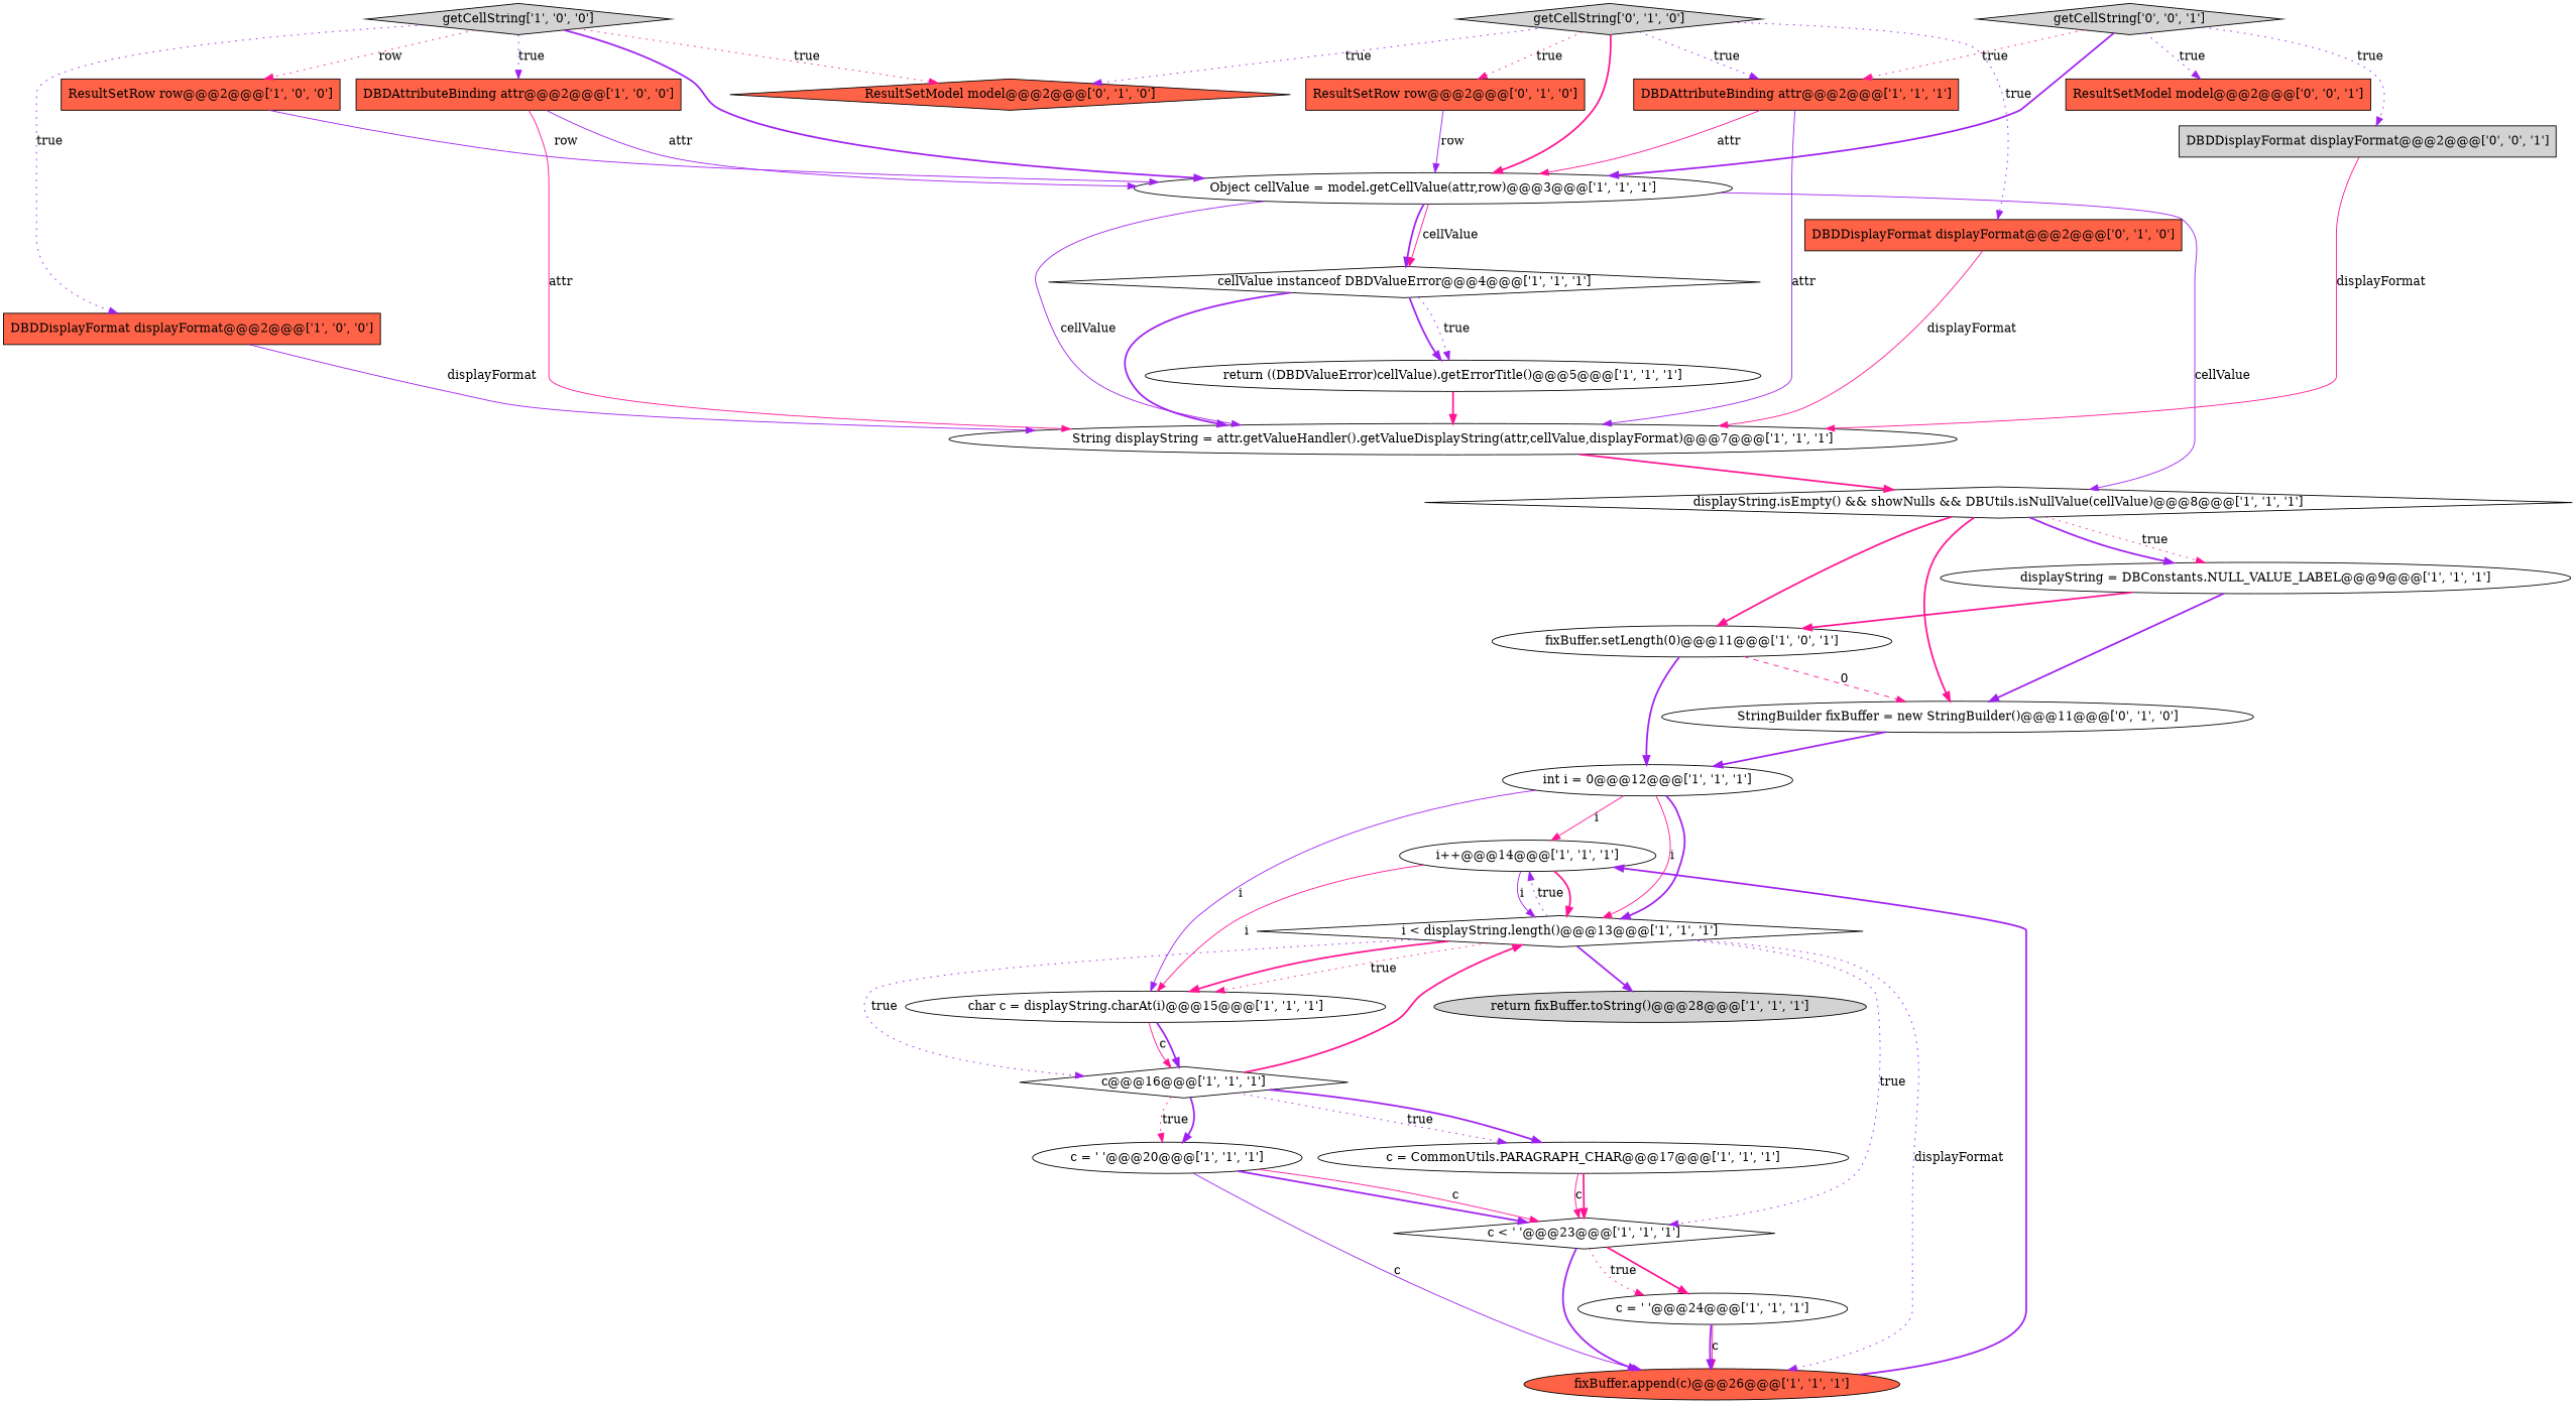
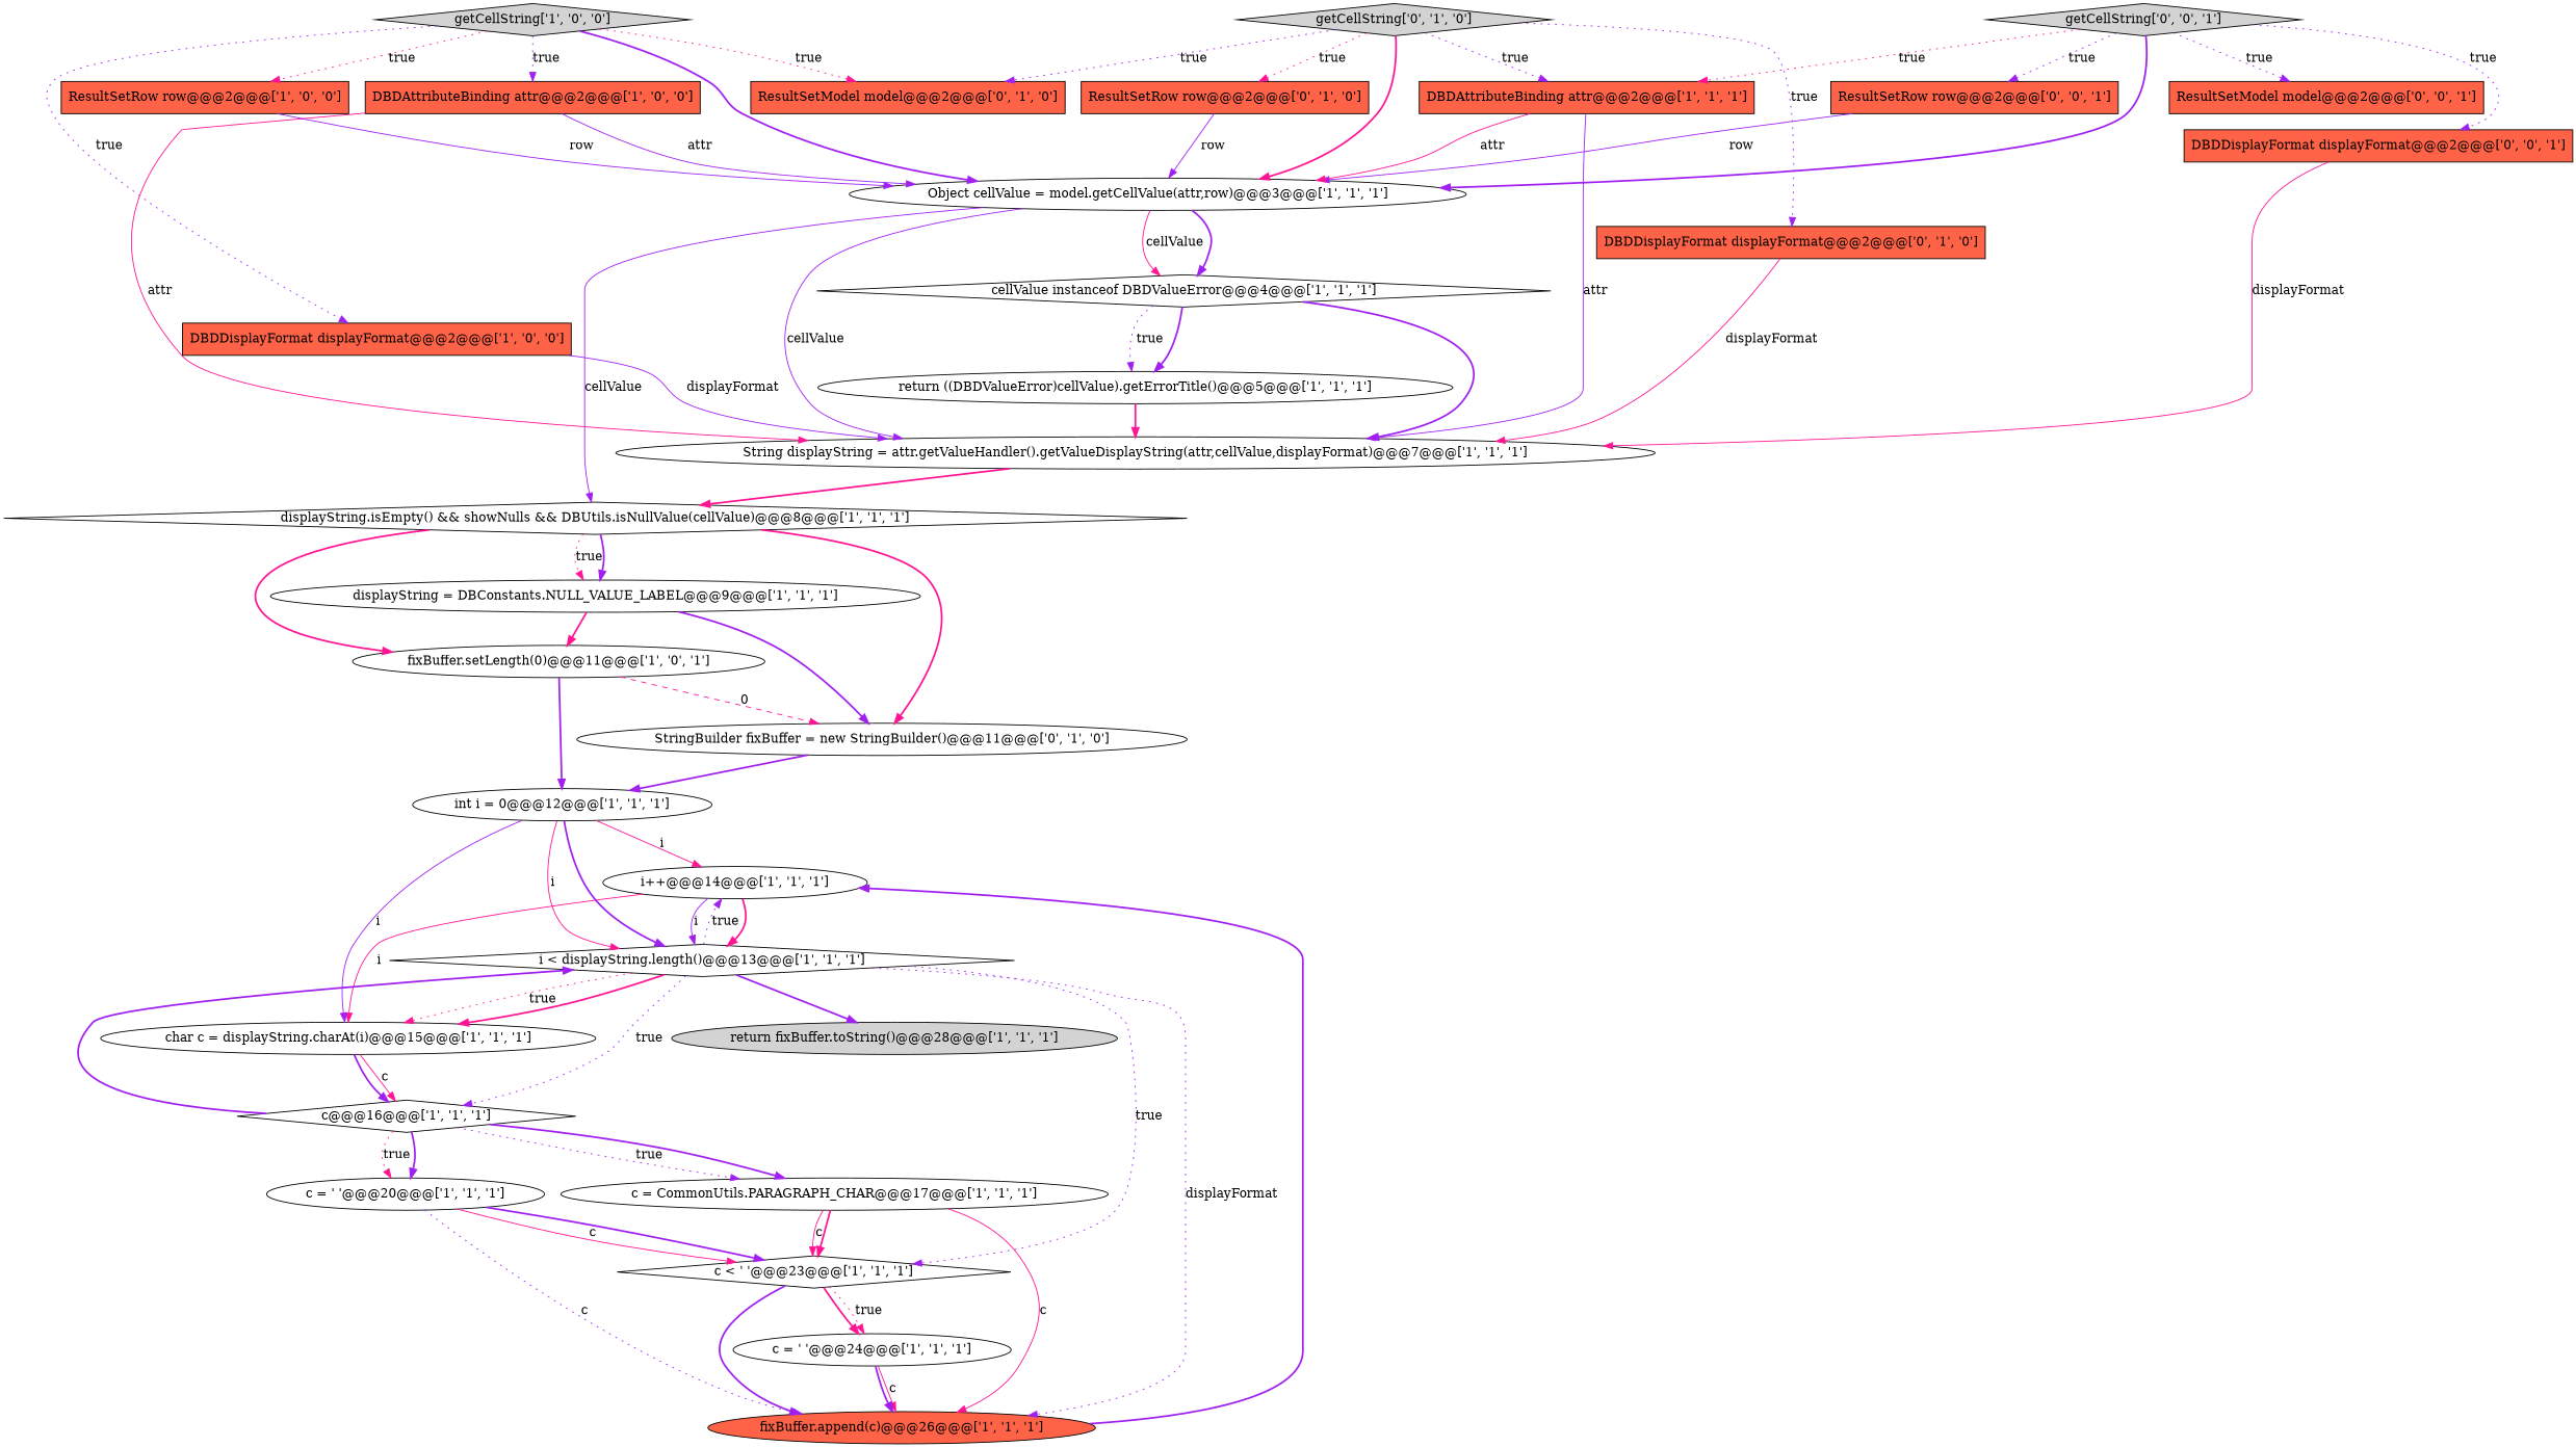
  digraph {
    node [fillcolor=white shape=ellipse style=filled]
    edge [color=purple style=bold]
+   n1 [fillcolor=tomato label="ResultSetRow row@@@2@@@['0', '0', '1']" shape=box]
    n2 [label="Object cellValue = model.getCellValue(attr,row)@@@3@@@['1', '1', '1']"]
    n3 [label="cellValue instanceof DBDValueError@@@4@@@['1', '1', '1']" shape=diamond]
    n4 [label="String displayString = attr.getValueHandler().getValueDisplayString(attr,cellValue,displayFormat)@@@7@@@['1', '1', '1']"]
    n5 [label="displayString.isEmpty() && showNulls && DBUtils.isNullValue(cellValue)@@@8@@@['1', '1', '1']" shape=diamond]
    n6 [label="return ((DBDValueError)cellValue).getErrorTitle()@@@5@@@['1', '1', '1']"]
    n7 [label="c = CommonUtils.PARAGRAPH_CHAR@@@17@@@['1', '1', '1']"]
    n8 [fillcolor=tomato label="fixBuffer.append(c)@@@26@@@['1', '1', '1']"]
    n9 [label="c < ' '@@@23@@@['1', '1', '1']" shape=diamond]
    n10 [label="i++@@@14@@@['1', '1', '1']"]
    n11 [label="c = ' '@@@24@@@['1', '1', '1']"]
    n12 [label="fixBuffer.setLength(0)@@@11@@@['1', '0', '1']"]
    n13 [label="StringBuilder fixBuffer = new StringBuilder()@@@11@@@['0', '1', '0']"]
    n14 [label="int i = 0@@@12@@@['1', '1', '1']"]
    n15 [label="i < displayString.length()@@@13@@@['1', '1', '1']" shape=diamond]
    n16 [label="char c = displayString.charAt(i)@@@15@@@['1', '1', '1']"]
    n17 [label="displayString = DBConstants.NULL_VALUE_LABEL@@@9@@@['1', '1', '1']"]
    n18 [fillcolor=tomato label="ResultSetRow row@@@2@@@['0', '1', '0']" shape=box]
    n19 [fillcolor=tomato label="DBDAttributeBinding attr@@@2@@@['1', '0', '0']" shape=box]
    n20 [label="c@@@16@@@['1', '1', '1']" shape=diamond]
    n21 [fillcolor=lightgray label="return fixBuffer.toString()@@@28@@@['1', '1', '1']"]
    n22 [label="c = ' '@@@20@@@['1', '1', '1']"]
    n23 [fillcolor=lightgray label="getCellString['0', '1', '0']" shape=diamond]
    n24 [fillcolor=tomato label="DBDAttributeBinding attr@@@2@@@['1', '1', '1']" shape=box]
    n25 [fillcolor=tomato label="DBDDisplayFormat displayFormat@@@2@@@['0', '1', '0']" shape=box]
-   n26 [fillcolor=tomato label="ResultSetModel model@@@2@@@['0', '1', '0']" shape=diamond]
+   n26 [fillcolor=tomato label="ResultSetModel model@@@2@@@['0', '1', '0']" shape=box]
    n27 [fillcolor=tomato label="ResultSetRow row@@@2@@@['1', '0', '0']" shape=box]
    n28 [fillcolor=tomato label="ResultSetModel model@@@2@@@['0', '0', '1']" shape=box]
-   n29 [fillcolor=lightgray label="DBDDisplayFormat displayFormat@@@2@@@['0', '0', '1']" shape=box]
+   n29 [fillcolor=tomato label="DBDDisplayFormat displayFormat@@@2@@@['0', '0', '1']" shape=box]
    n30 [fillcolor=lightgray label="getCellString['0', '0', '1']" shape=diamond]
    n31 [fillcolor=lightgray label="getCellString['1', '0', '0']" shape=diamond]
    n32 [fillcolor=tomato label="DBDDisplayFormat displayFormat@@@2@@@['1', '0', '0']" shape=box]
+   n1 -> n2 [label=row style=solid]
    n2 -> n3
    n2 -> n3 [color=deeppink label=cellValue style=solid]
    n2 -> n4 [label=cellValue style=solid]
    n2 -> n5 [label=cellValue style=solid]
    n3 -> n4
    n3 -> n6
    n3 -> n6 [label=true style=dotted]
    n4 -> n5 [color=deeppink]
    n5 -> n12 [color=deeppink]
    n5 -> n13 [color=deeppink]
    n5 -> n17 [color=deeppink label=true style=dotted]
    n5 -> n17
    n6 -> n4 [color=deeppink]
+   n7 -> n8 [color=deeppink label=c style=solid]
    n7 -> n9 [color=deeppink]
    n7 -> n9 [color=deeppink label=c style=solid]
    n8 -> n10
    n9 -> n8
    n9 -> n11 [color=deeppink]
    n9 -> n11 [color=deeppink label=true style=dotted]
    n10 -> n15 [color=deeppink]
    n10 -> n15 [label=i style=solid]
    n10 -> n16 [color=deeppink label=i style=solid]
    n11 -> n8 [color=deeppink label=c style=solid]
    n11 -> n8
    n12 -> n13 [color=deeppink label=0 style=dashed]
    n12 -> n14
    n13 -> n14
    n14 -> n10 [color=deeppink label=i style=solid]
    n14 -> n15 [color=deeppink label=i style=solid]
    n14 -> n15
    n14 -> n16 [label=i style=solid]
    n15 -> n8 [label=displayFormat style=dotted]
    n15 -> n9 [label=true style=dotted]
    n15 -> n10 [label=true style=dotted]
    n15 -> n16 [color=deeppink label=true style=dotted]
    n15 -> n16 [color=deeppink]
    n15 -> n20 [label=true style=dotted]
    n15 -> n21
    n16 -> n20 [color=deeppink label=c style=solid]
    n16 -> n20
    n17 -> n12 [color=deeppink]
    n17 -> n13
    n18 -> n2 [label=row style=solid]
    n19 -> n2 [label=attr style=solid]
    n19 -> n4 [color=deeppink label=attr style=solid]
    n20 -> n7 [label=true style=dotted]
    n20 -> n7
-   n20 -> n15 [color=deeppink]
+   n20 -> n15
    n20 -> n22
    n20 -> n22 [color=deeppink label=true style=dotted]
-   n22 -> n8 [label=c style=solid]
+   n22 -> n8 [label=c style=dotted]
    n22 -> n9
    n22 -> n9 [color=deeppink label=c style=solid]
    n23 -> n2 [color=deeppink]
    n23 -> n18 [color=deeppink label=true style=dotted]
    n23 -> n24 [label=true style=dotted]
    n23 -> n25 [label=true style=dotted]
    n23 -> n26 [label=true style=dotted]
    n24 -> n2 [color=deeppink label=attr style=solid]
    n24 -> n4 [label=attr style=solid]
    n25 -> n4 [color=deeppink label=displayFormat style=solid]
    n27 -> n2 [label=row style=solid]
    n29 -> n4 [color=deeppink label=displayFormat style=solid]
+   n30 -> n1 [label=true style=dotted]
    n30 -> n2
    n30 -> n24 [color=deeppink label=true style=dotted]
    n30 -> n28 [label=true style=dotted]
    n30 -> n29 [label=true style=dotted]
    n31 -> n2
    n31 -> n19 [label=true style=dotted]
    n31 -> n26 [color=deeppink label=true style=dotted]
-   n31 -> n27 [color=deeppink label=row style=dotted]
+   n31 -> n27 [color=deeppink label=true style=dotted]
    n31 -> n32 [label=true style=dotted]
    n32 -> n4 [label=displayFormat style=solid]
  }
